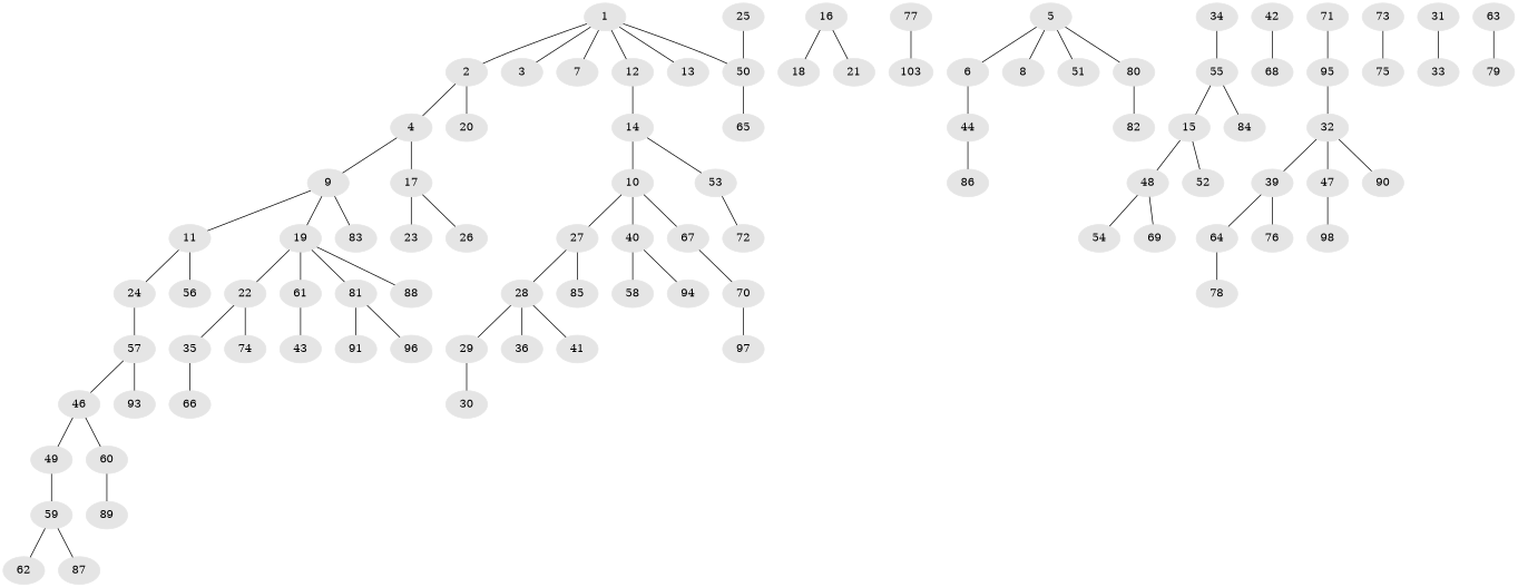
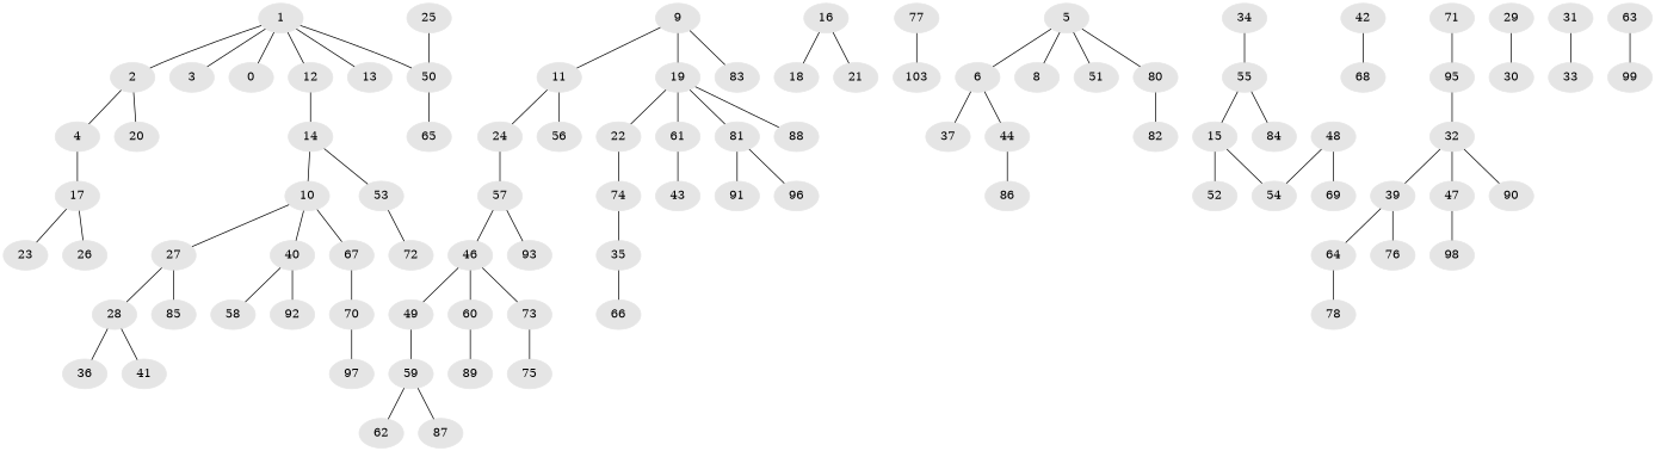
  graph {
    node [color=gray90 style=filled]
    1
    2
    3
-   7
+   7 [label=0]
    12
    13
    50
    4
    20
    14
    25
    9
    17
    16
    18
    21
    n17 [label=103]
    77
    5
    6
    8
    51
    80
    11
    19
    83
    23
    26
+   37
    44
    34
    55
    82
    42
    68
    86
    10
    27
    40
    67
    15
    48
    52
    24
    56
    22
    61
    81
    88
    28
    85
    58
-   94
+   94 [label=92]
    70
    57
    53
    72
    54
    69
    71
    95
    35
    74
    43
    91
    96
    66
    46
    49
    60
    73
    93
    65
    29
    36
    41
    31
    33
    30
    32
    39
    47
    90
    64
    76
    98
    84
    63
-   79
+   79 [label=99]
    78
    59
    89
    75
    62
    87
    97
    1 -- 2
    1 -- 3
    1 -- 7
    1 -- 12
    1 -- 13
    1 -- 50
    2 -- 4
    2 -- 20
    12 -- 14
    50 -- 65
-   4 -- 9
    4 -- 17
    14 -- 10
    14 -- 53
    25 -- 50
    9 -- 11
    9 -- 19
    9 -- 83
    17 -- 23
    17 -- 26
    16 -- 18
    16 -- 21
    77 -- n17
    5 -- 6
    5 -- 8
    5 -- 51
    5 -- 80
+   6 -- 37
    6 -- 44
    80 -- 82
    11 -- 24
    11 -- 56
    19 -- 22
    19 -- 61
    19 -- 81
    19 -- 88
    44 -- 86
    34 -- 55
    55 -- 15
    55 -- 84
    42 -- 68
    10 -- 27
    10 -- 40
    10 -- 67
    27 -- 28
    27 -- 85
    40 -- 58
    40 -- 94
    67 -- 70
-   15 -- 48
+   15 -- 54
    15 -- 52
    48 -- 54
    48 -- 69
    24 -- 57
-   22 -- 35
+   74 -- 35
    22 -- 74
    61 -- 43
    81 -- 91
    81 -- 96
-   28 -- 29
    28 -- 36
    28 -- 41
    70 -- 97
    57 -- 46
    57 -- 93
    53 -- 72
    71 -- 95
    95 -- 32
    35 -- 66
    46 -- 49
    46 -- 60
+   46 -- 73
    49 -- 59
    60 -- 89
    73 -- 75
    29 -- 30
    31 -- 33
    32 -- 39
    32 -- 47
    32 -- 90
    39 -- 64
    39 -- 76
    47 -- 98
    64 -- 78
    63 -- 79
    59 -- 62
    59 -- 87
  }
